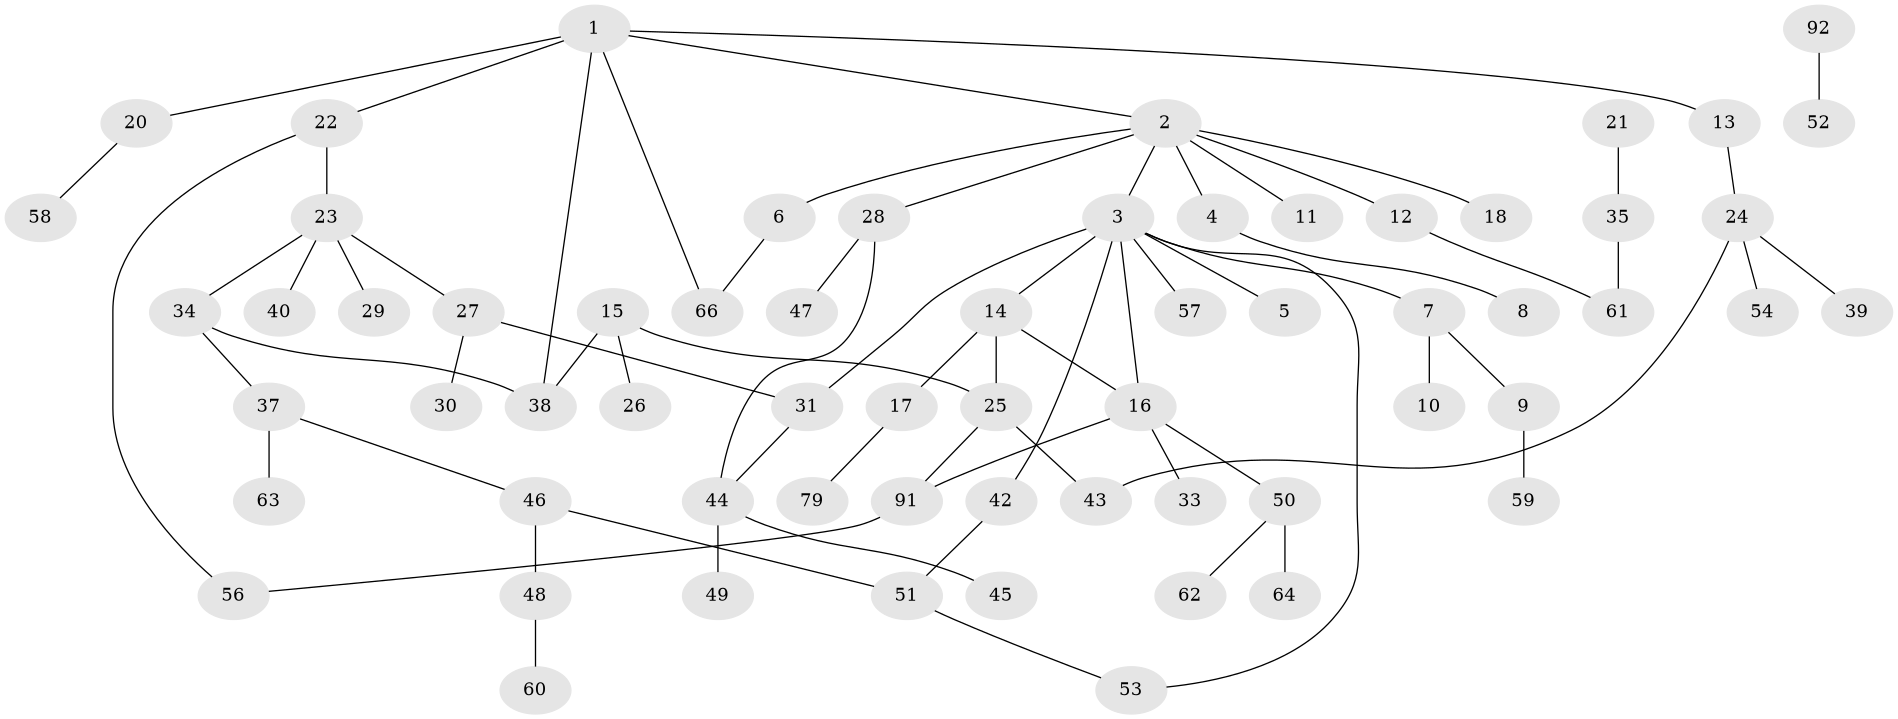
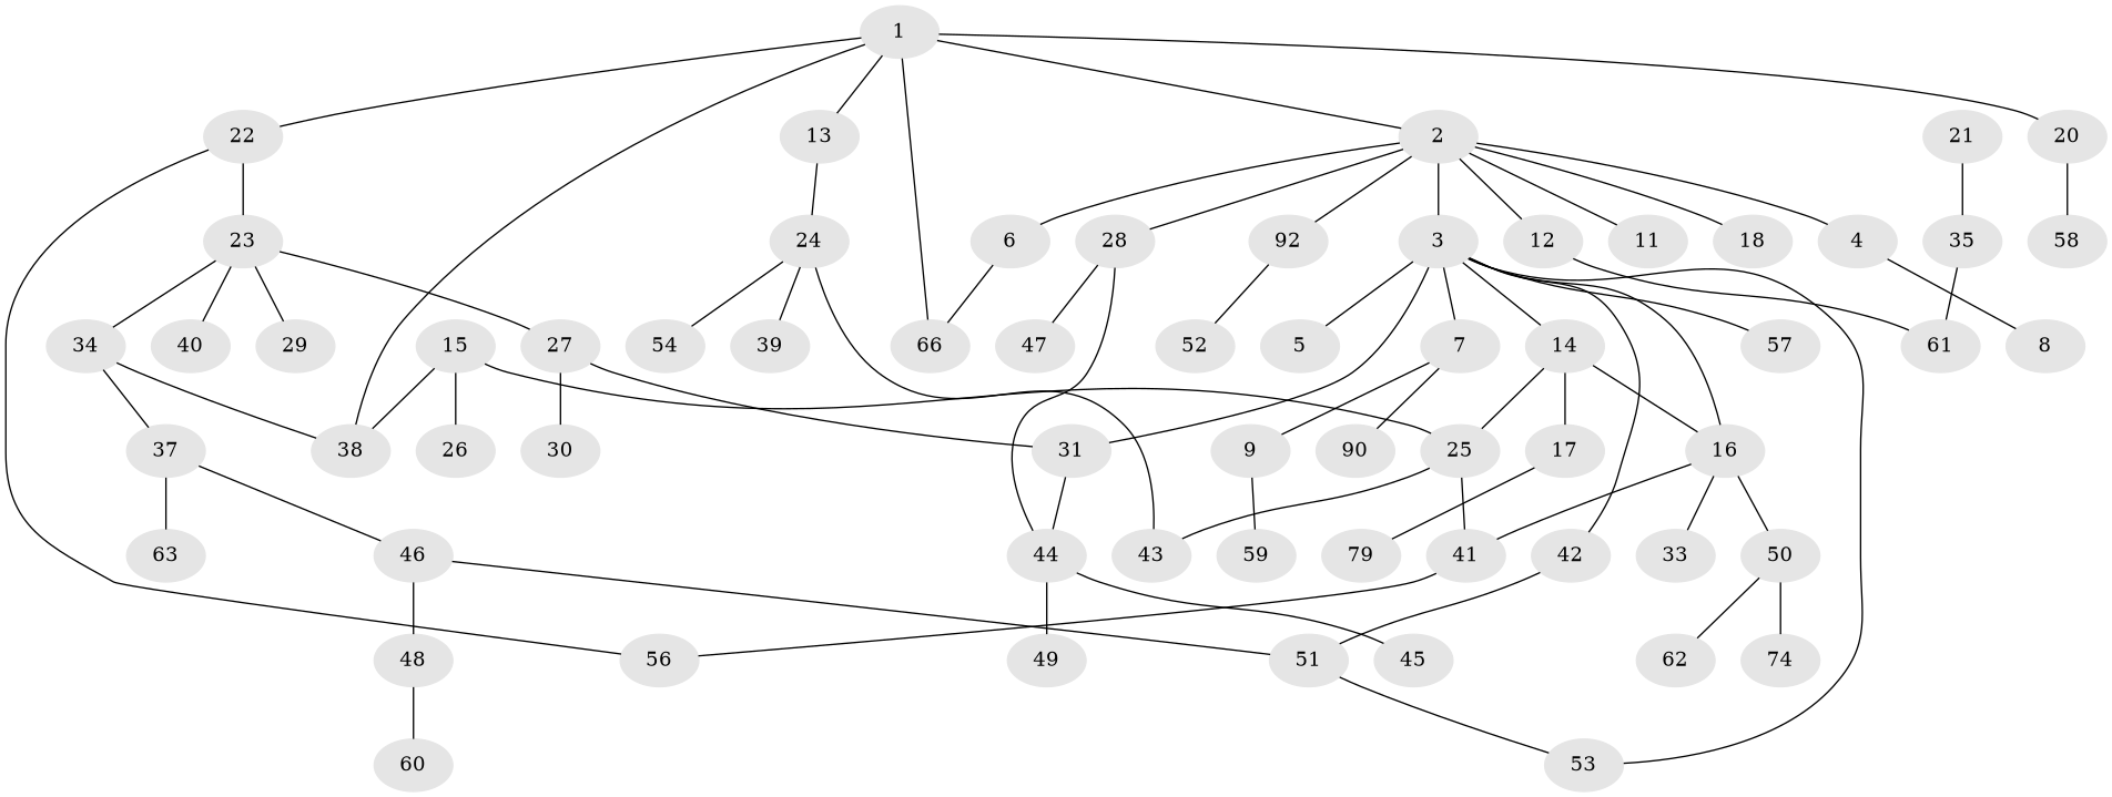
  graph {
    node [color=gray90 style=filled]
    1
    2
    13
    20
    22
    n6 [label=66]
    38
    3
    4
    6
    11
    12
    18
    28
    n15 [label=92]
    24
    58
    23
    56
    5
    7
    14
    16
    31
    42
    53
    57
    8
    61
    44
    47
    52
    9
-   10
+   10 [label=90]
    17
    25
    33
-   41 [label=91]
+   41
    50
    51
    21
    35
    59
    15
    26
    39
    43
    54
    n49 [label=79]
    62
-   64
+   64 [label=74]
    27
    29
    34
    40
    30
    37
    45
    49
    46
    63
    48
    60
    1 -- 2
    1 -- 13
    1 -- 20
    1 -- 22
    1 -- n6
    1 -- 38
    2 -- 3
    2 -- 4
    2 -- 6
    2 -- 11
    2 -- 12
    2 -- 18
    2 -- 28
+   2 -- n15
    13 -- 24
    20 -- 58
    22 -- 23
    22 -- 56
    3 -- 5
    3 -- 7
    3 -- 14
    3 -- 16
    3 -- 31
    3 -- 42
    3 -- 53
    3 -- 57
    4 -- 8
    6 -- n6
    12 -- 61
    28 -- 44
    28 -- 47
    n15 -- 52
    24 -- 39
    24 -- 43
    24 -- 54
    23 -- 27
    23 -- 29
    23 -- 34
    23 -- 40
    7 -- 9
    7 -- 10
    14 -- 16
    14 -- 17
    14 -- 25
    16 -- 33
    16 -- 41
    16 -- 50
    31 -- 44
    42 -- 51
    44 -- 45
    44 -- 49
    9 -- 59
    17 -- n49
    25 -- 41
    25 -- 43
    41 -- 56
    50 -- 62
    50 -- 64
    51 -- 53
    21 -- 35
    35 -- 61
    15 -- 38
    15 -- 25
    15 -- 26
    27 -- 31
    27 -- 30
    34 -- 38
    34 -- 37
    37 -- 46
    37 -- 63
    46 -- 51
    46 -- 48
    48 -- 60
  }
